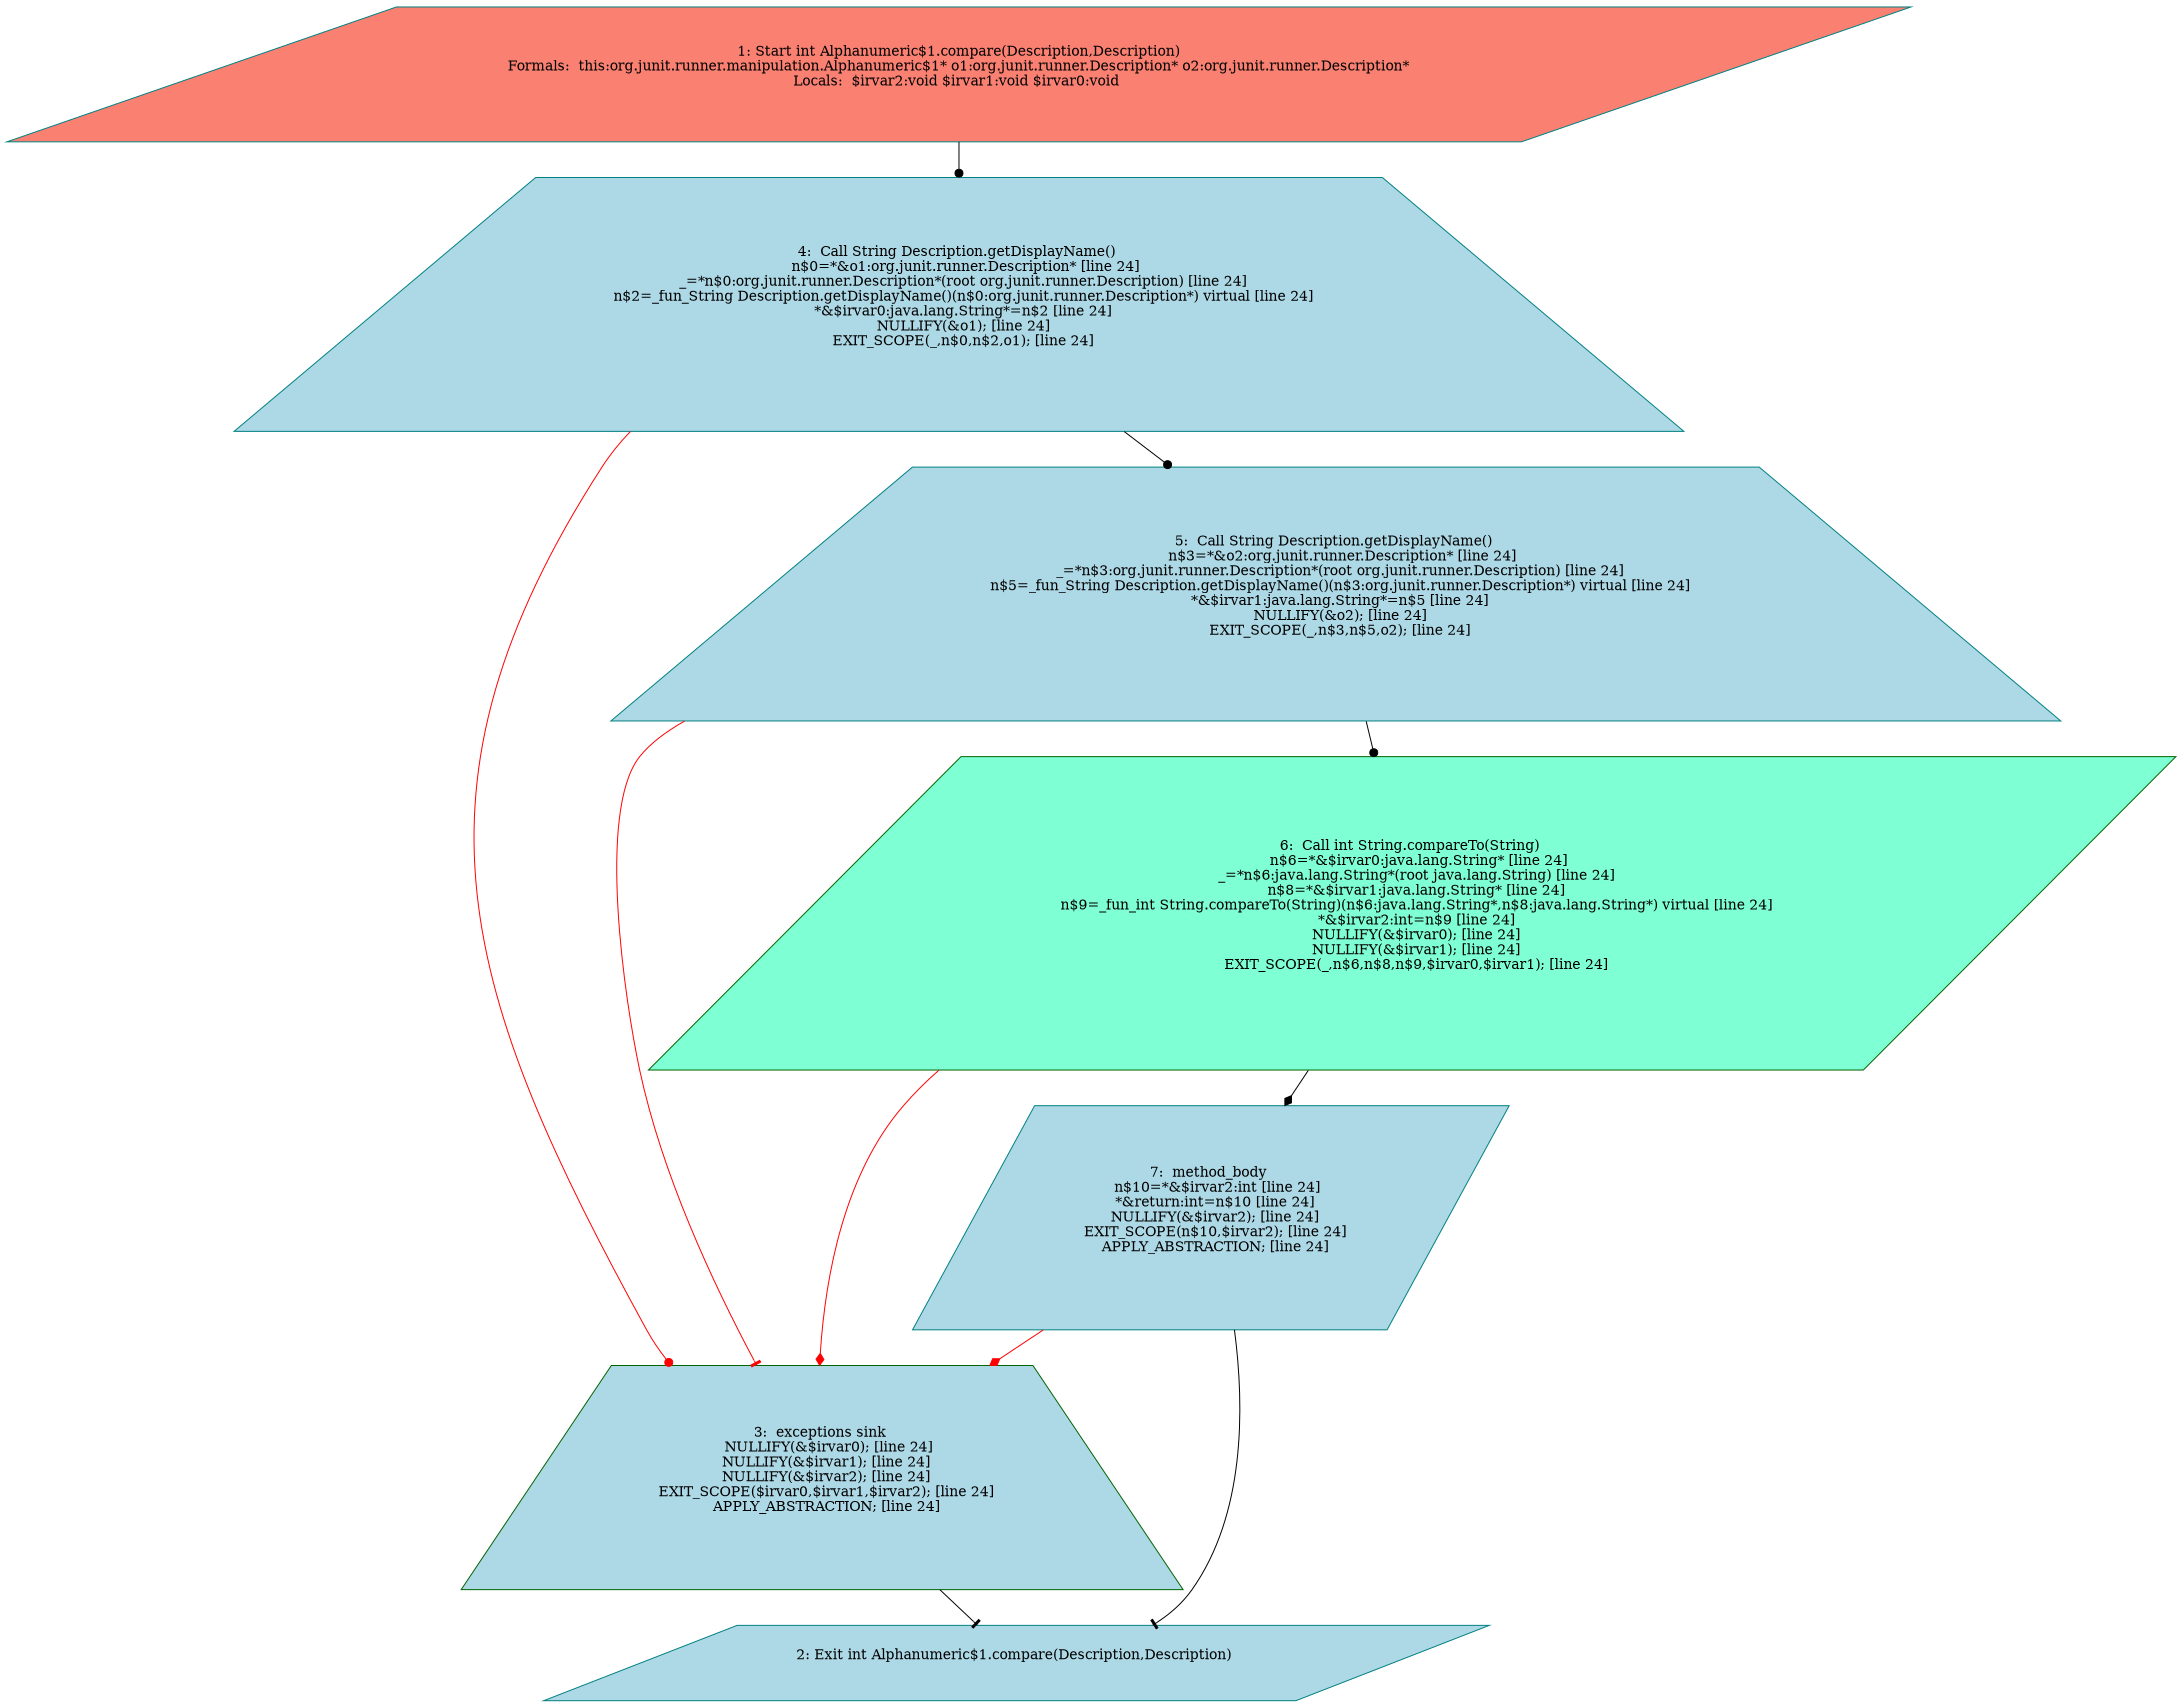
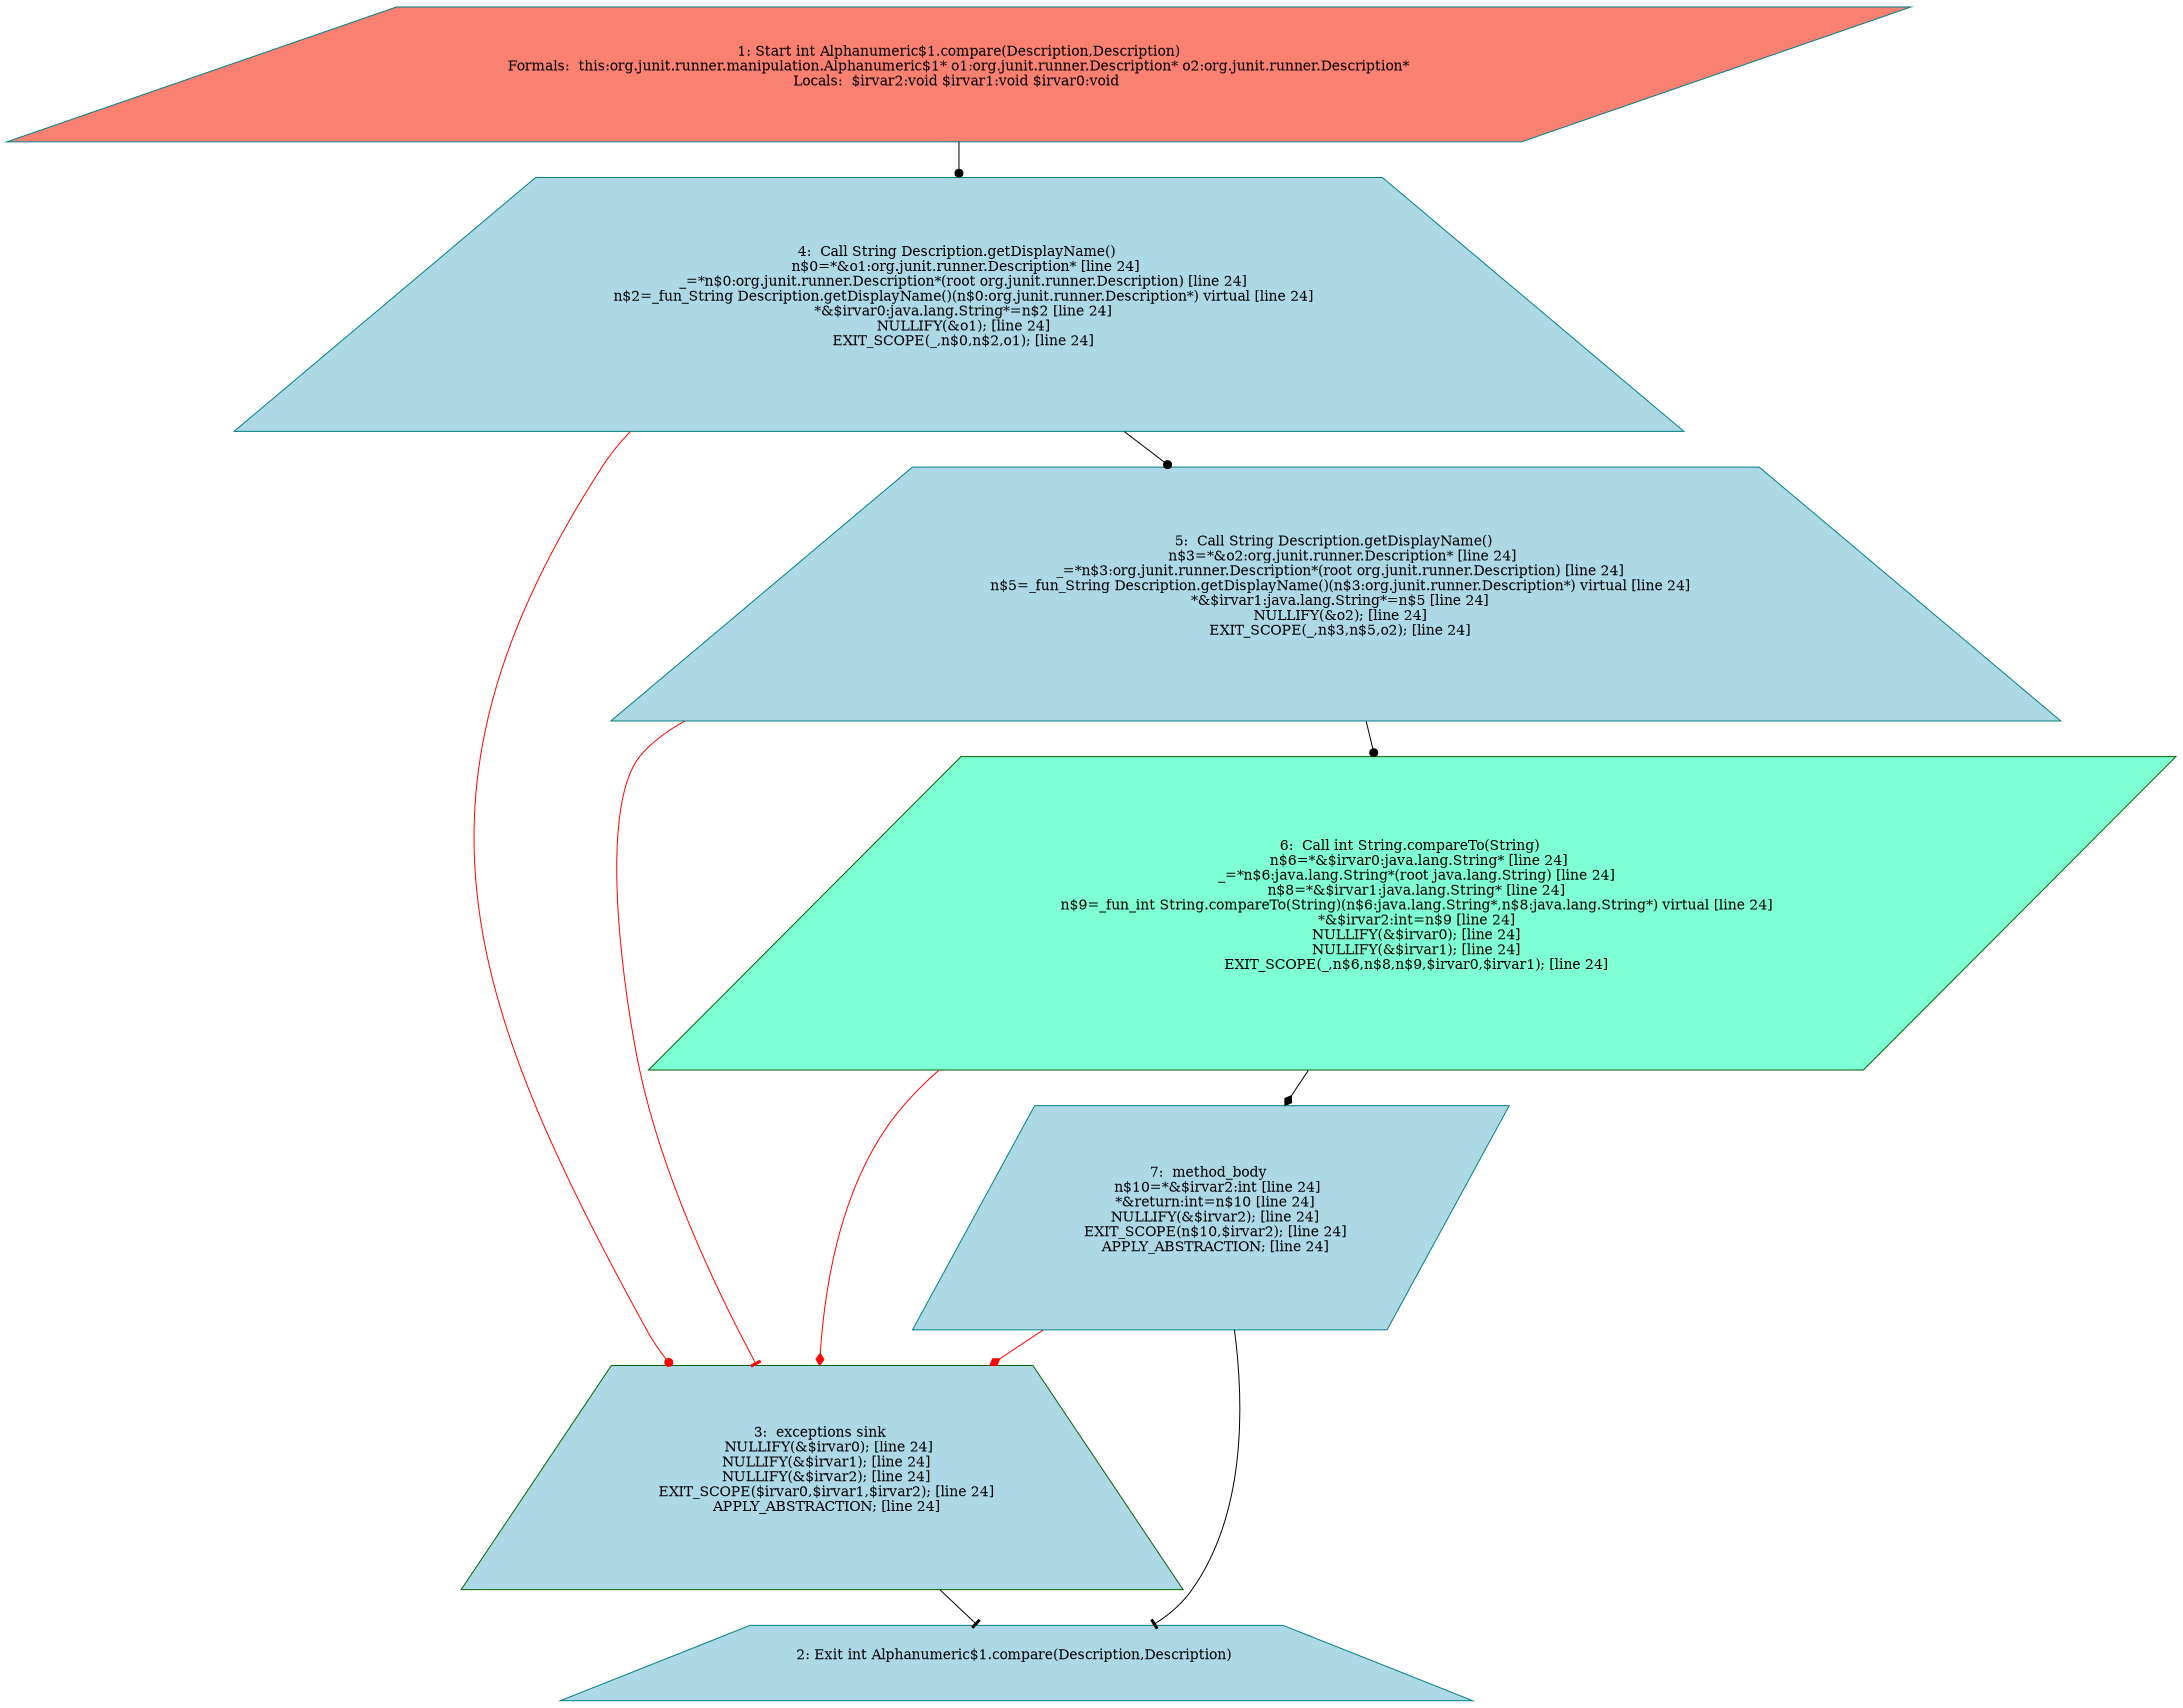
  digraph {
    node [color=teal style=filled fillcolor=lightblue shape=parallelogram]
    edge [arrowhead=dot]
    n1 [label="1: Start int Alphanumeric$1.compare(Description,Description)\nFormals:  this:org.junit.runner.manipulation.Alphanumeric$1* o1:org.junit.runner.Description* o2:org.junit.runner.Description*\nLocals:  $irvar2:void $irvar1:void $irvar0:void \n  " fillcolor=salmon]
    n2 [label="4:  Call String Description.getDisplayName() \n   n$0=*&o1:org.junit.runner.Description* [line 24]\n  _=*n$0:org.junit.runner.Description*(root org.junit.runner.Description) [line 24]\n  n$2=_fun_String Description.getDisplayName()(n$0:org.junit.runner.Description*) virtual [line 24]\n  *&$irvar0:java.lang.String*=n$2 [line 24]\n  NULLIFY(&o1); [line 24]\n  EXIT_SCOPE(_,n$0,n$2,o1); [line 24]\n " shape=trapezium]
    n3 [label="3:  exceptions sink \n   NULLIFY(&$irvar0); [line 24]\n  NULLIFY(&$irvar1); [line 24]\n  NULLIFY(&$irvar2); [line 24]\n  EXIT_SCOPE($irvar0,$irvar1,$irvar2); [line 24]\n  APPLY_ABSTRACTION; [line 24]\n " shape=trapezium color=darkgreen]
    n4 [label="5:  Call String Description.getDisplayName() \n   n$3=*&o2:org.junit.runner.Description* [line 24]\n  _=*n$3:org.junit.runner.Description*(root org.junit.runner.Description) [line 24]\n  n$5=_fun_String Description.getDisplayName()(n$3:org.junit.runner.Description*) virtual [line 24]\n  *&$irvar1:java.lang.String*=n$5 [line 24]\n  NULLIFY(&o2); [line 24]\n  EXIT_SCOPE(_,n$3,n$5,o2); [line 24]\n " shape=trapezium]
-   n5 [label="2: Exit int Alphanumeric$1.compare(Description,Description) \n  "]
+   n5 [label="2: Exit int Alphanumeric$1.compare(Description,Description) \n  " shape=trapezium]
    n6 [label="6:  Call int String.compareTo(String) \n   n$6=*&$irvar0:java.lang.String* [line 24]\n  _=*n$6:java.lang.String*(root java.lang.String) [line 24]\n  n$8=*&$irvar1:java.lang.String* [line 24]\n  n$9=_fun_int String.compareTo(String)(n$6:java.lang.String*,n$8:java.lang.String*) virtual [line 24]\n  *&$irvar2:int=n$9 [line 24]\n  NULLIFY(&$irvar0); [line 24]\n  NULLIFY(&$irvar1); [line 24]\n  EXIT_SCOPE(_,n$6,n$8,n$9,$irvar0,$irvar1); [line 24]\n " fillcolor=aquamarine color=darkgreen]
    n7 [label="7:  method_body \n   n$10=*&$irvar2:int [line 24]\n  *&return:int=n$10 [line 24]\n  NULLIFY(&$irvar2); [line 24]\n  EXIT_SCOPE(n$10,$irvar2); [line 24]\n  APPLY_ABSTRACTION; [line 24]\n "]
    n1 -> n2
    n2 -> n3 [color=red]
    n2 -> n4
    n3 -> n5 [arrowhead=tee]
    n4 -> n3 [color=red arrowhead=tee]
    n4 -> n6
    n6 -> n3 [color=red arrowhead=diamond]
    n6 -> n7 [arrowhead=diamond]
    n7 -> n3 [color=red arrowhead=diamond]
    n7 -> n5 [arrowhead=tee]
  }
